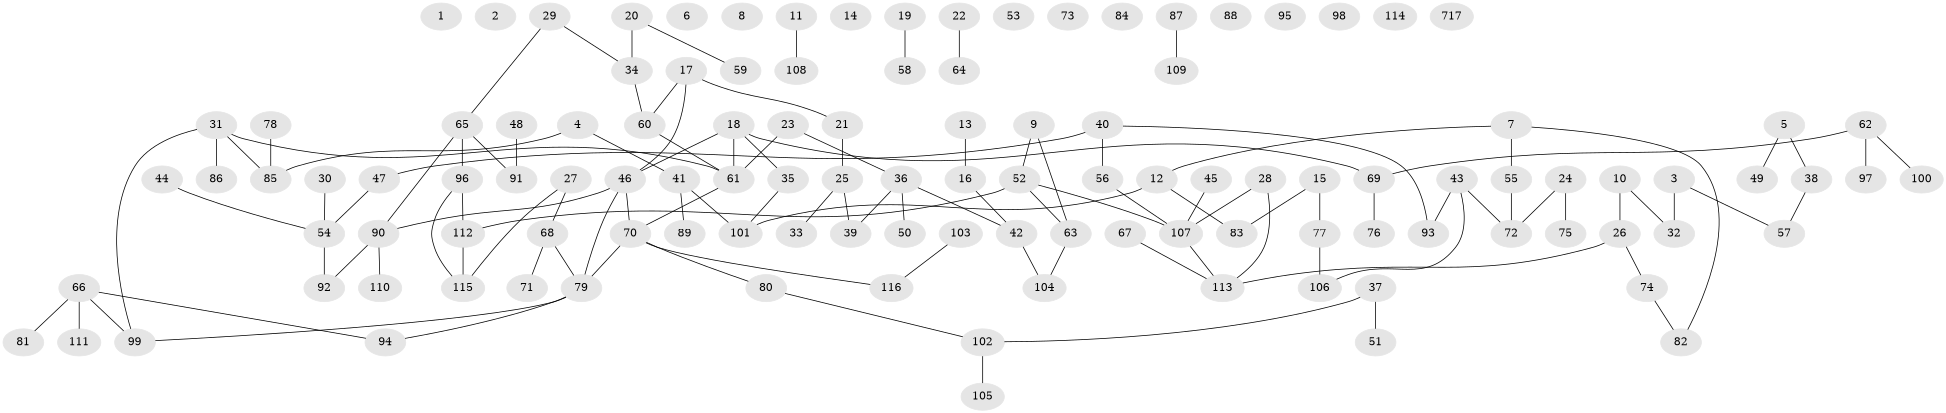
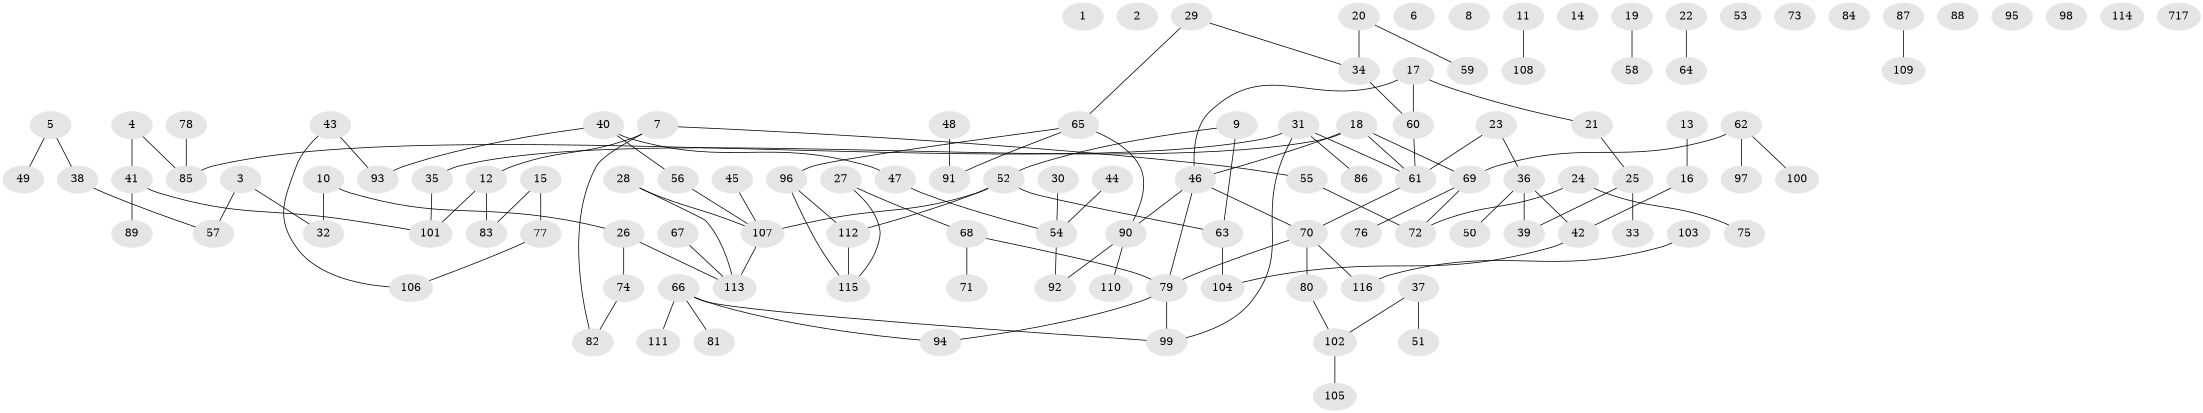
  graph {
    node [color=gray90 style=filled]
    1
    2
    3
    32
    57
    4
    41
    85
    101
    89
    5
    38
    49
    6
    7
    12
    55
    82
    83
    72
    8
    9
    52
    63
    107
    112
    104
    10
    26
    74
    113
    11
    108
    13
    16
    42
    14
    15
    77
    106
    17
    21
    46
    60
    25
    70
    79
    90
    61
    18
    35
    69
    76
    19
    58
    20
    59
    34
    33
    39
    22
    64
    23
    36
    50
    24
    75
    27
    68
    115
    71
    28
    29
    65
    91
    96
    30
    54
    92
    31
    86
    99
    37
    51
    102
    105
    40
    47
    56
    93
    43
    44
    45
    80
    116
    94
    110
    48
    53
    62
    97
    100
    66
    81
    111
    67
    73
    78
    84
    87
    109
    88
    95
    98
    103
    114
    n117 [label=717]
    3 -- 32
    3 -- 57
    4 -- 41
    4 -- 85
    41 -- 101
    41 -- 89
    5 -- 38
    5 -- 49
    38 -- 57
    7 -- 12
    7 -- 55
    7 -- 82
    12 -- 101
    12 -- 83
    55 -- 72
    9 -- 52
    9 -- 63
    52 -- 63
    52 -- 107
    52 -- 112
    63 -- 104
    107 -- 113
    112 -- 115
    10 -- 32
    10 -- 26
    26 -- 74
    26 -- 113
    74 -- 82
    11 -- 108
    13 -- 16
    16 -- 42
    42 -- 104
    15 -- 83
    15 -- 77
    77 -- 106
    17 -- 21
    17 -- 46
    17 -- 60
    21 -- 25
    46 -- 70
    46 -- 79
    46 -- 90
    60 -- 61
    25 -- 33
    25 -- 39
    70 -- 79
    70 -- 80
    70 -- 116
    79 -- 99
    79 -- 94
    90 -- 92
    90 -- 110
    61 -- 70
    18 -- 46
    18 -- 61
    18 -- 35
    18 -- 69
    35 -- 101
    69 -- 76
    19 -- 58
    20 -- 59
    20 -- 34
    34 -- 60
    22 -- 64
    23 -- 61
    23 -- 36
    36 -- 42
    36 -- 39
    36 -- 50
    24 -- 72
    24 -- 75
    27 -- 68
    27 -- 115
    68 -- 79
    68 -- 71
    28 -- 107
    28 -- 113
    29 -- 34
    29 -- 65
    65 -- 90
    65 -- 91
    65 -- 96
    96 -- 112
    96 -- 115
    30 -- 54
    54 -- 92
    31 -- 85
    31 -- 61
    31 -- 86
    31 -- 99
    37 -- 51
    37 -- 102
    102 -- 105
    40 -- 47
    40 -- 56
    40 -- 93
    47 -- 54
    56 -- 107
-   43 -- 72
+   69 -- 72
    43 -- 106
    43 -- 93
    44 -- 54
    45 -- 107
    80 -- 102
    48 -- 91
    62 -- 69
    62 -- 97
    62 -- 100
    66 -- 99
    66 -- 94
    66 -- 81
    66 -- 111
    67 -- 113
    78 -- 85
    87 -- 109
    103 -- 116
  }
